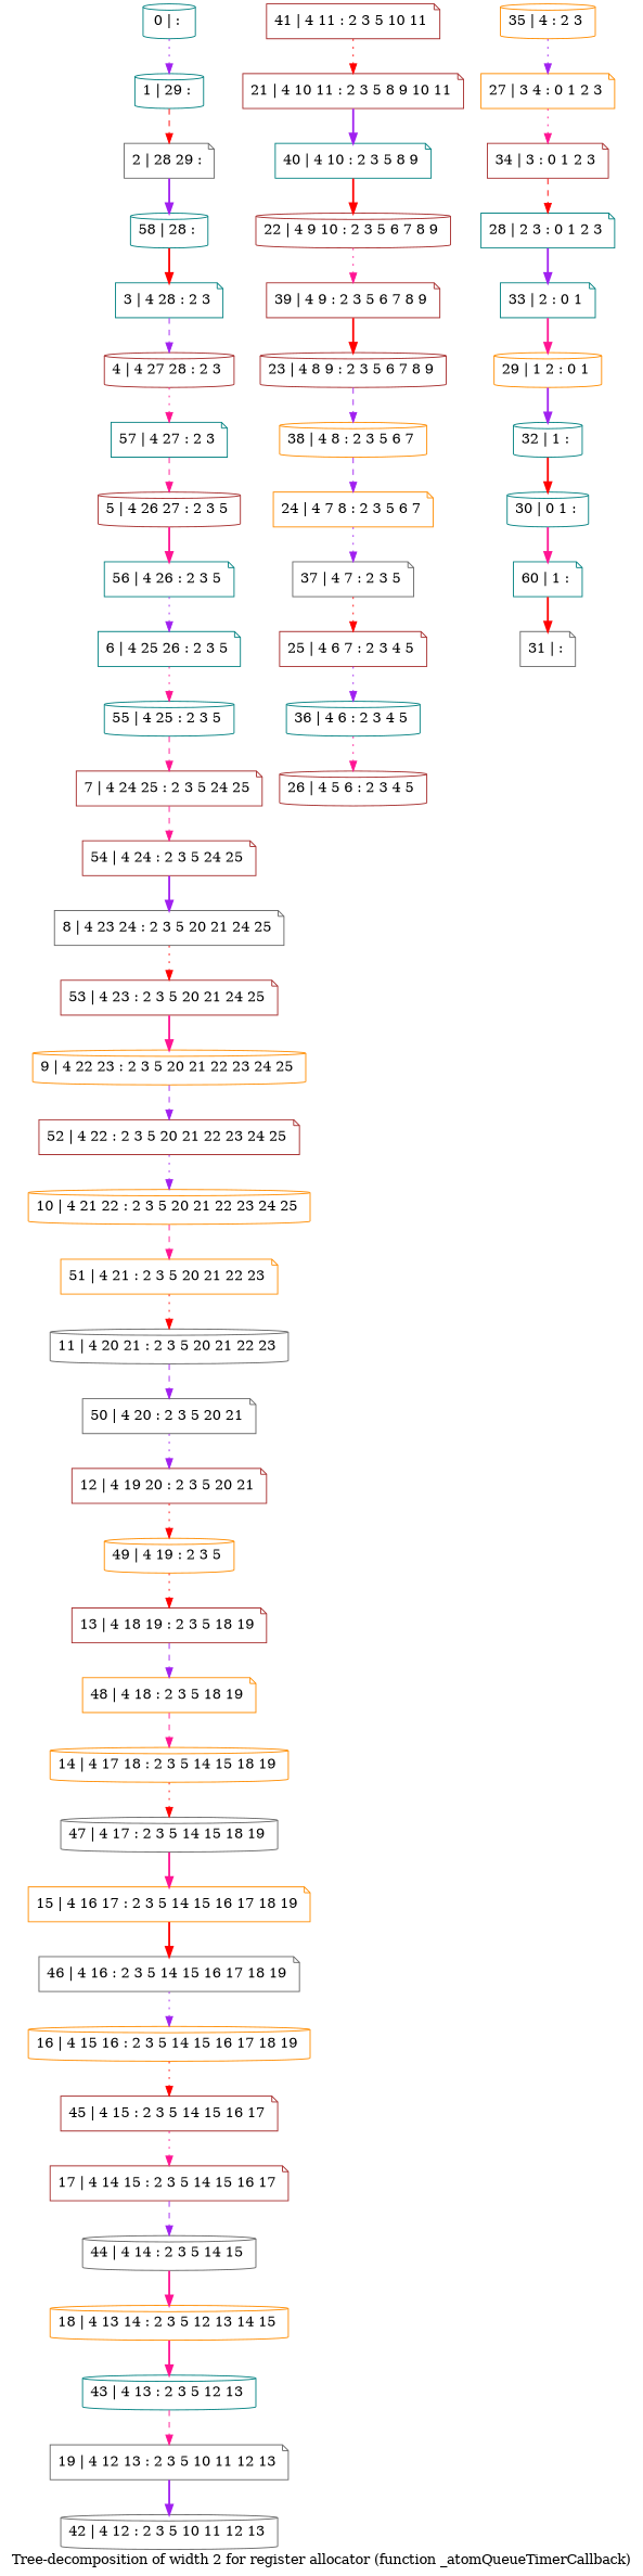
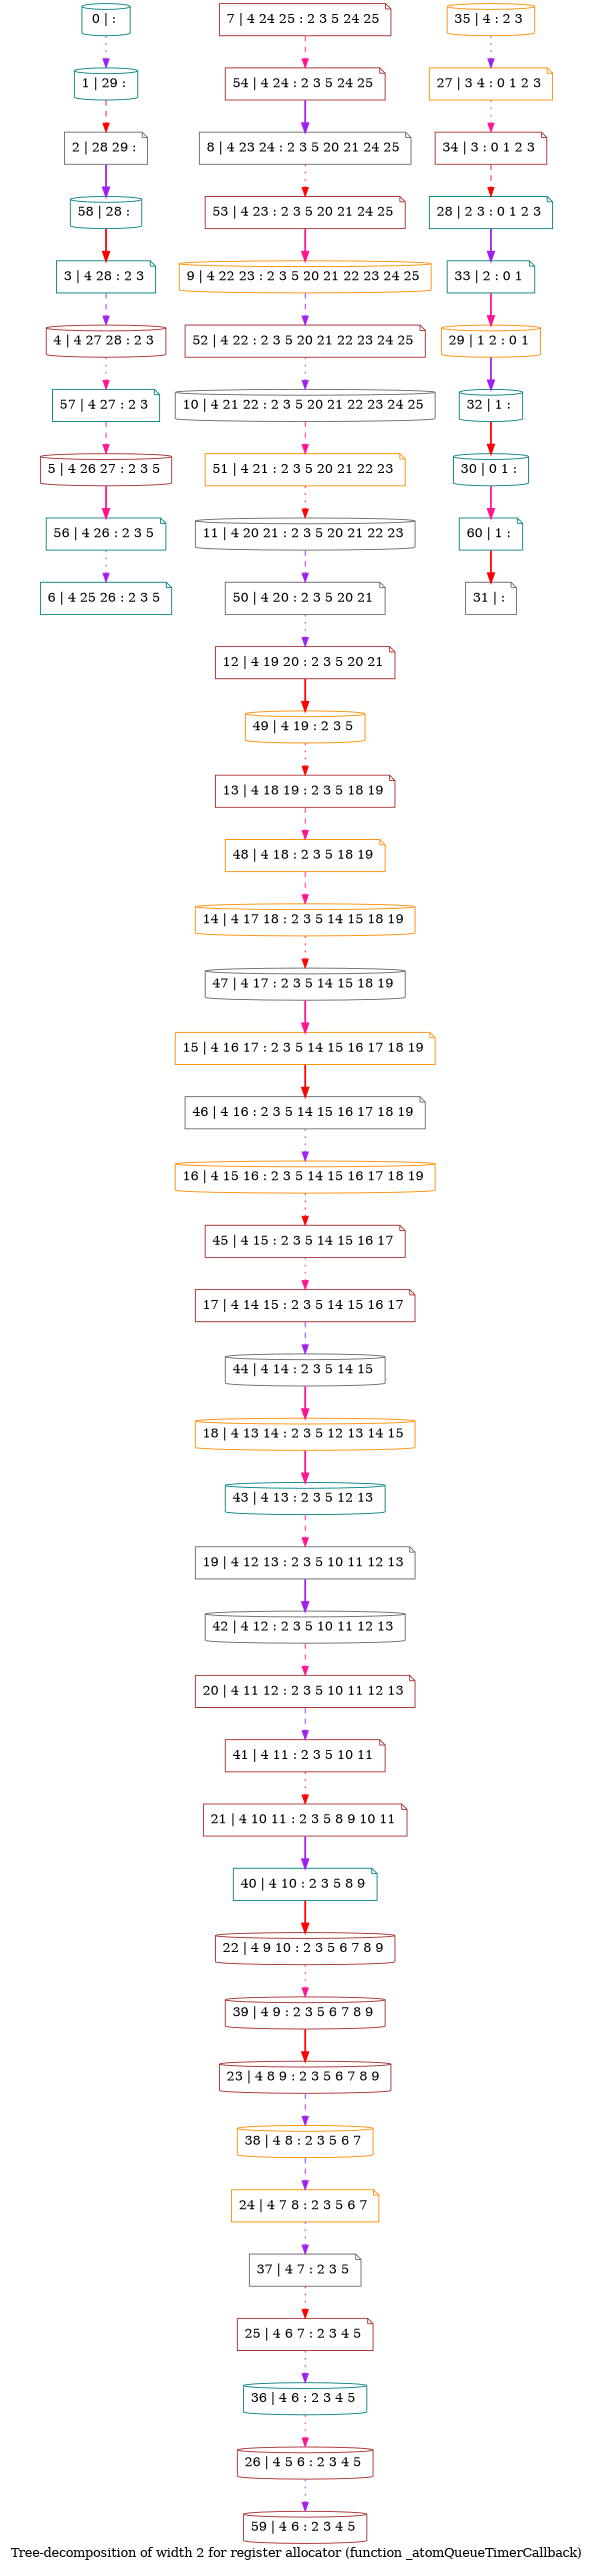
  digraph {
    label="Tree-decomposition of width 2 for register allocator (function _atomQueueTimerCallback)"
    node [color=brown shape=note]
    edge [color=purple style=dotted]
    n1 [color=teal label="0 | : " shape=cylinder]
    n2 [color=teal label="1 | 29 : " shape=cylinder]
    n3 [color=gray40 label="2 | 28 29 : "]
    n4 [color=teal label="58 | 28 : " shape=cylinder]
    n5 [color=teal label="3 | 4 28 : 2 3 "]
    n6 [label="4 | 4 27 28 : 2 3 " shape=cylinder]
    n7 [color=teal label="57 | 4 27 : 2 3 "]
    n8 [label="5 | 4 26 27 : 2 3 5 " shape=cylinder]
    n9 [color=teal label="56 | 4 26 : 2 3 5 "]
    n10 [color=teal label="6 | 4 25 26 : 2 3 5 "]
-   n11 [color=teal label="55 | 4 25 : 2 3 5 " shape=cylinder]
    n12 [label="7 | 4 24 25 : 2 3 5 24 25 "]
    n13 [label="54 | 4 24 : 2 3 5 24 25 "]
    n14 [color=gray40 label="8 | 4 23 24 : 2 3 5 20 21 24 25 "]
    n15 [label="53 | 4 23 : 2 3 5 20 21 24 25 "]
    n16 [color=darkorange label="9 | 4 22 23 : 2 3 5 20 21 22 23 24 25 " shape=cylinder]
    n17 [label="52 | 4 22 : 2 3 5 20 21 22 23 24 25 "]
-   n18 [color=darkorange label="10 | 4 21 22 : 2 3 5 20 21 22 23 24 25 " shape=cylinder]
+   n18 [color=gray40 label="10 | 4 21 22 : 2 3 5 20 21 22 23 24 25 " shape=cylinder]
    n19 [color=darkorange label="51 | 4 21 : 2 3 5 20 21 22 23 "]
    n20 [color=gray40 label="11 | 4 20 21 : 2 3 5 20 21 22 23 " shape=cylinder]
    n21 [color=gray40 label="50 | 4 20 : 2 3 5 20 21 "]
    n22 [label="12 | 4 19 20 : 2 3 5 20 21 "]
    n23 [color=darkorange label="49 | 4 19 : 2 3 5 " shape=cylinder]
    n24 [label="13 | 4 18 19 : 2 3 5 18 19 "]
    n25 [color=darkorange label="48 | 4 18 : 2 3 5 18 19 "]
    n26 [color=darkorange label="14 | 4 17 18 : 2 3 5 14 15 18 19 " shape=cylinder]
    n27 [color=gray40 label="47 | 4 17 : 2 3 5 14 15 18 19 " shape=cylinder]
    n28 [color=darkorange label="15 | 4 16 17 : 2 3 5 14 15 16 17 18 19 "]
    n29 [color=gray40 label="46 | 4 16 : 2 3 5 14 15 16 17 18 19 "]
    n30 [color=darkorange label="16 | 4 15 16 : 2 3 5 14 15 16 17 18 19 " shape=cylinder]
    n31 [label="45 | 4 15 : 2 3 5 14 15 16 17 "]
    n32 [label="17 | 4 14 15 : 2 3 5 14 15 16 17 "]
    n33 [color=gray40 label="44 | 4 14 : 2 3 5 14 15 " shape=cylinder]
    n34 [color=darkorange label="18 | 4 13 14 : 2 3 5 12 13 14 15 " shape=cylinder]
    n35 [color=teal label="43 | 4 13 : 2 3 5 12 13 " shape=cylinder]
    n36 [color=gray40 label="19 | 4 12 13 : 2 3 5 10 11 12 13 "]
    n37 [color=gray40 label="42 | 4 12 : 2 3 5 10 11 12 13 " shape=cylinder]
+   n38 [label="20 | 4 11 12 : 2 3 5 10 11 12 13 "]
    n39 [label="41 | 4 11 : 2 3 5 10 11 "]
    n40 [label="21 | 4 10 11 : 2 3 5 8 9 10 11 "]
    n41 [color=teal label="40 | 4 10 : 2 3 5 8 9 "]
    n42 [label="22 | 4 9 10 : 2 3 5 6 7 8 9 " shape=cylinder]
-   n43 [label="39 | 4 9 : 2 3 5 6 7 8 9 "]
+   n43 [label="39 | 4 9 : 2 3 5 6 7 8 9 " shape=cylinder]
    n44 [label="23 | 4 8 9 : 2 3 5 6 7 8 9 " shape=cylinder]
    n45 [color=darkorange label="38 | 4 8 : 2 3 5 6 7 " shape=cylinder]
    n46 [color=darkorange label="24 | 4 7 8 : 2 3 5 6 7 "]
    n47 [color=gray40 label="37 | 4 7 : 2 3 5 "]
    n48 [label="25 | 4 6 7 : 2 3 4 5 "]
    n49 [color=teal label="36 | 4 6 : 2 3 4 5 " shape=cylinder]
    n50 [label="26 | 4 5 6 : 2 3 4 5 " shape=cylinder]
+   n51 [label="59 | 4 6 : 2 3 4 5 " shape=cylinder]
    n52 [color=darkorange label="27 | 3 4 : 0 1 2 3 "]
    n53 [label="34 | 3 : 0 1 2 3 "]
    n54 [color=teal label="28 | 2 3 : 0 1 2 3 "]
    n55 [color=teal label="33 | 2 : 0 1 "]
    n56 [color=darkorange label="29 | 1 2 : 0 1 " shape=cylinder]
    n57 [color=teal label="32 | 1 : " shape=cylinder]
    n58 [color=teal label="30 | 0 1 : " shape=cylinder]
    n59 [color=teal label="60 | 1 : "]
    n60 [color=gray40 label="31 | : "]
    n61 [color=darkorange label="35 | 4 : 2 3 " shape=cylinder]
    n1 -> n2
    n2 -> n3 [color=red style=dashed]
    n3 -> n4 [style=bold]
    n4 -> n5 [color=red style=bold]
    n5 -> n6 [style=dashed]
    n6 -> n7 [color=deeppink]
    n7 -> n8 [color=deeppink style=dashed]
    n8 -> n9 [color=deeppink style=bold]
    n9 -> n10
-   n10 -> n11 [color=deeppink]
-   n11 -> n12 [color=deeppink style=dashed]
    n12 -> n13 [color=deeppink style=dashed]
    n13 -> n14 [style=bold]
    n14 -> n15 [color=red]
    n15 -> n16 [color=deeppink style=bold]
    n16 -> n17 [style=dashed]
    n17 -> n18
    n18 -> n19 [color=deeppink style=dashed]
    n19 -> n20 [color=red]
    n20 -> n21 [style=dashed]
    n21 -> n22
-   n22 -> n23 [color=red]
+   n22 -> n23 [color=red style=bold]
    n23 -> n24 [color=red]
-   n24 -> n25 [style=dashed]
+   n24 -> n25 [color=deeppink style=dashed]
    n25 -> n26 [color=deeppink style=dashed]
    n26 -> n27 [color=red]
    n27 -> n28 [color=deeppink style=bold]
    n28 -> n29 [color=red style=bold]
    n29 -> n30
    n30 -> n31 [color=red]
    n31 -> n32 [color=deeppink]
    n32 -> n33 [style=dashed]
    n33 -> n34 [color=deeppink style=bold]
    n34 -> n35 [color=deeppink style=bold]
    n35 -> n36 [color=deeppink style=dashed]
    n36 -> n37 [style=bold]
+   n37 -> n38 [color=deeppink style=dashed]
+   n38 -> n39 [style=dashed]
    n39 -> n40 [color=red]
    n40 -> n41 [style=bold]
    n41 -> n42 [color=red style=bold]
    n42 -> n43 [color=deeppink]
    n43 -> n44 [color=red style=bold]
    n44 -> n45 [style=dashed]
    n45 -> n46 [style=dashed]
    n46 -> n47
    n47 -> n48 [color=red]
    n48 -> n49
    n49 -> n50 [color=deeppink]
+   n50 -> n51
    n52 -> n53 [color=deeppink]
    n53 -> n54 [color=red style=dashed]
    n54 -> n55 [style=bold]
    n55 -> n56 [color=deeppink style=bold]
    n56 -> n57 [style=bold]
    n57 -> n58 [color=red style=bold]
    n58 -> n59 [color=deeppink style=bold]
    n59 -> n60 [color=red style=bold]
    n61 -> n52
  }
